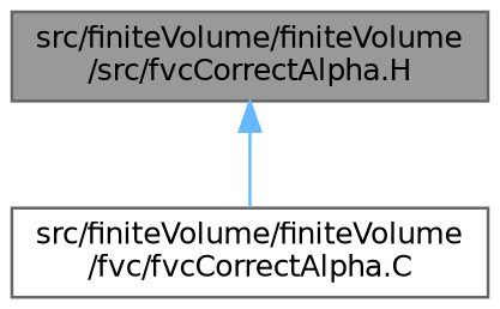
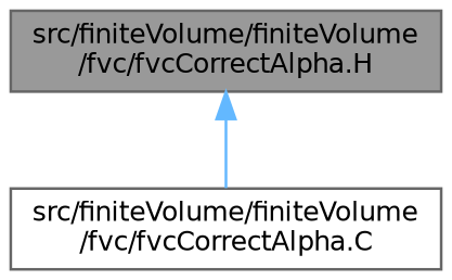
  digraph {
    node [fontname=Helvetica fontsize=10 shape=box style=filled]
-   n1 [color=gray40 fillcolor=grey60 fontcolor=black height=0.2 label="src/finiteVolume/finiteVolume\l/src/fvcCorrectAlpha.H" width=0.4]
+   n1 [color=gray40 fillcolor=grey60 fontcolor=black height=0.2 label="src/finiteVolume/finiteVolume\l/fvc/fvcCorrectAlpha.H" width=0.4]
    n2 [color=grey40 fillcolor=white height=0.2 label="src/finiteVolume/finiteVolume\l/fvc/fvcCorrectAlpha.C" width=0.4]
    n1 -> n2 [color=steelblue1 dir=back fontname=Helvetica fontsize=10 labelfontname=Helvetica labelfontsize=10 style=solid]
  }
